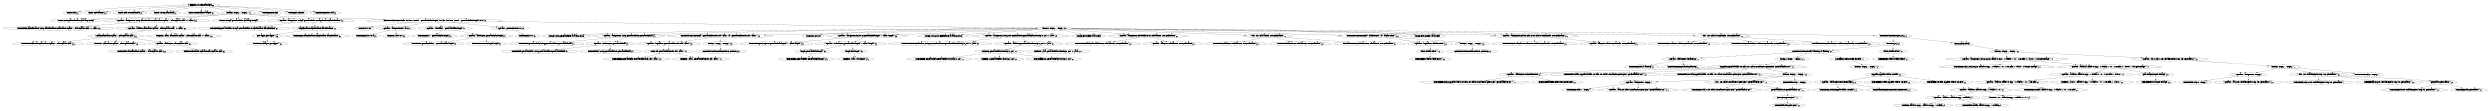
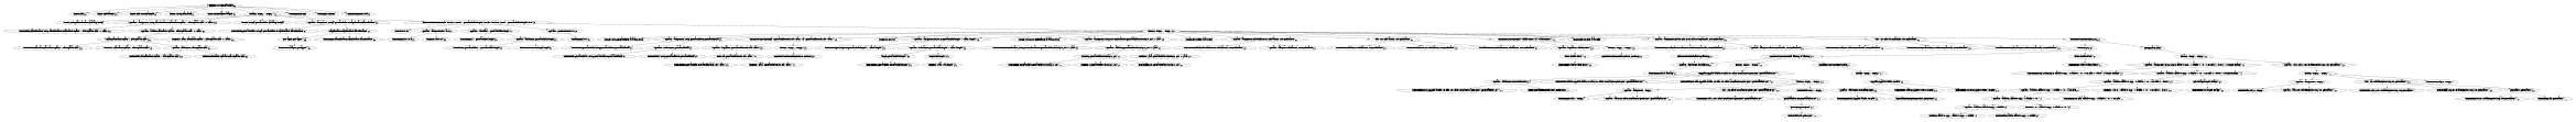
  digraph {
    n1 [label=<(METHOD,moveGeneratedFile)<SUB>580</SUB>>]
    n2 [label=<(PARAM,this)<SUB>580</SUB>>]
    n3 [label=<(PARAM,File baseDir)<SUB>580</SUB>>]
    n4 [label=<(PARAM,File sourceBaseFile)<SUB>580</SUB>>]
    n5 [label=<(PARAM,String classname)<SUB>581</SUB>>]
    n6 [label=<(PARAM,RmicAdapter adapter)<SUB>582</SUB>>]
    n7 [label=<(BLOCK,&lt;empty&gt;,&lt;empty&gt;)<SUB>583</SUB>>]
    n8 [label=<(MODIFIER,PRIVATE)>]
    n9 [label=<(MODIFIER,VIRTUAL)>]
    n10 [label=<(METHOD_RETURN,void)<SUB>580</SUB>>]
    n11 [label=<(LOCAL,String classFileName: java.lang.String)>]
    n12 [label=<(&lt;operator&gt;.assignment,String classFileName = classname.replace('.', File.separatorChar) + &quot;.class&quot;)<SUB>585</SUB>>]
    n13 [label=<(LOCAL,String[] generatedFiles: java.lang.String[])>]
    n14 [label=<(&lt;operator&gt;.assignment,String[] generatedFiles = mapFileName(classFileName))<SUB>587</SUB>>]
    n15 [label=<(CONTROL_STRUCTURE,for (int i = 0; Some(i &lt; generatedFiles.length); i++),for (int i = 0; Some(i &lt; generatedFiles.length); i++))<SUB>590</SUB>>]
    n16 [label=<(IDENTIFIER,classFileName,String classFileName = classname.replace('.', File.separatorChar) + &quot;.class&quot;)<SUB>585</SUB>>]
    n17 [label=<(&lt;operator&gt;.addition,classname.replace('.', File.separatorChar) + &quot;.class&quot;)<SUB>586</SUB>>]
    n18 [label=<(IDENTIFIER,generatedFiles,String[] generatedFiles = mapFileName(classFileName))<SUB>587</SUB>>]
    n19 [label=<(mapFileName,mapFileName(classFileName))<SUB>588</SUB>>]
    n20 [label=<(LOCAL,int i: int)>]
    n21 [label=<(&lt;operator&gt;.assignment,int i = 0)<SUB>590</SUB>>]
    n22 [label=<(&lt;operator&gt;.lessThan,i &lt; generatedFiles.length)<SUB>590</SUB>>]
    n23 [label=<(&lt;operator&gt;.postIncrement,i++)<SUB>590</SUB>>]
    n24 [label=<(BLOCK,&lt;empty&gt;,&lt;empty&gt;)<SUB>590</SUB>>]
    n25 [label=<(replace,classname.replace('.', File.separatorChar))<SUB>586</SUB>>]
    n26 [label=<(LITERAL,&quot;.class&quot;,classname.replace('.', File.separatorChar) + &quot;.class&quot;)<SUB>586</SUB>>]
    n27 [label=<(IDENTIFIER,classname,classname.replace('.', File.separatorChar))<SUB>586</SUB>>]
    n28 [label=<(LITERAL,'.',classname.replace('.', File.separatorChar))<SUB>586</SUB>>]
    n29 [label=<(&lt;operator&gt;.fieldAccess,File.separatorChar)<SUB>586</SUB>>]
    n30 [label=<(IDENTIFIER,File,classname.replace('.', File.separatorChar))<SUB>586</SUB>>]
    n31 [label=<(FIELD_IDENTIFIER,separatorChar,separatorChar)<SUB>586</SUB>>]
    n32 [label=<(getMapper,getMapper())<SUB>588</SUB>>]
    n33 [label=<(IDENTIFIER,classFileName,mapFileName(classFileName))<SUB>588</SUB>>]
    n34 [label=<(IDENTIFIER,adapter,getMapper())<SUB>588</SUB>>]
    n35 [label=<(IDENTIFIER,i,int i = 0)<SUB>590</SUB>>]
    n36 [label=<(LITERAL,0,int i = 0)<SUB>590</SUB>>]
    n37 [label=<(IDENTIFIER,i,i &lt; generatedFiles.length)<SUB>590</SUB>>]
    n38 [label=<(&lt;operator&gt;.fieldAccess,generatedFiles.length)<SUB>590</SUB>>]
    n39 [label=<(IDENTIFIER,i,i++)<SUB>590</SUB>>]
    n40 [label=<(LOCAL,String generatedFile: java.lang.String)>]
    n41 [label=<(&lt;operator&gt;.assignment,String generatedFile = generatedFiles[i])<SUB>591</SUB>>]
    n42 [label=<(CONTROL_STRUCTURE,if (!generatedFile.endsWith(&quot;.class&quot;)),if (!generatedFile.endsWith(&quot;.class&quot;)))<SUB>592</SUB>>]
    n43 [label=<(LOCAL,int pos: int)>]
    n44 [label=<(&lt;operator&gt;.assignment,int pos = generatedFile.length() - &quot;.class&quot;.length())<SUB>598</SUB>>]
    n45 [label=<(LOCAL,String sourceFileName: java.lang.String)>]
    n46 [label=<(&lt;operator&gt;.assignment,String sourceFileName = generatedFile.substring(0, pos) + &quot;.java&quot;)<SUB>599</SUB>>]
    n47 [label=<(LOCAL,File oldFile: java.io.File)>]
    n48 [label=<(&lt;operator&gt;.assignment,File oldFile = new File(baseDir, sourceFileName))<SUB>602</SUB>>]
    n49 [label=<(&lt;init&gt;,new File(baseDir, sourceFileName))<SUB>602</SUB>>]
    n50 [label=<(CONTROL_STRUCTURE,if (!oldFile.exists()),if (!oldFile.exists()))<SUB>603</SUB>>]
    n51 [label=<(LOCAL,File newFile: java.io.File)>]
    n52 [label=<(&lt;operator&gt;.assignment,File newFile = new File(sourceBaseFile, sourceFileName))<SUB>608</SUB>>]
    n53 [label=<(&lt;init&gt;,new File(sourceBaseFile, sourceFileName))<SUB>608</SUB>>]
    n54 [label=<(CONTROL_STRUCTURE,try,try)<SUB>609</SUB>>]
    n55 [label=<(IDENTIFIER,generatedFiles,i &lt; generatedFiles.length)<SUB>590</SUB>>]
    n56 [label=<(FIELD_IDENTIFIER,length,length)<SUB>590</SUB>>]
    n57 [label=<(IDENTIFIER,generatedFile,String generatedFile = generatedFiles[i])<SUB>591</SUB>>]
    n58 [label=<(&lt;operator&gt;.indexAccess,generatedFiles[i])<SUB>591</SUB>>]
    n59 [label=<(&lt;operator&gt;.logicalNot,!generatedFile.endsWith(&quot;.class&quot;))<SUB>592</SUB>>]
    n60 [label=<(BLOCK,&lt;empty&gt;,&lt;empty&gt;)<SUB>592</SUB>>]
    n61 [label=<(IDENTIFIER,pos,int pos = generatedFile.length() - &quot;.class&quot;.length())<SUB>598</SUB>>]
    n62 [label=<(&lt;operator&gt;.subtraction,generatedFile.length() - &quot;.class&quot;.length())<SUB>598</SUB>>]
    n63 [label=<(IDENTIFIER,sourceFileName,String sourceFileName = generatedFile.substring(0, pos) + &quot;.java&quot;)<SUB>599</SUB>>]
    n64 [label=<(&lt;operator&gt;.addition,generatedFile.substring(0, pos) + &quot;.java&quot;)<SUB>600</SUB>>]
    n65 [label=<(IDENTIFIER,oldFile,File oldFile = new File(baseDir, sourceFileName))<SUB>602</SUB>>]
    n66 [label=<(&lt;operator&gt;.alloc,new File(baseDir, sourceFileName))<SUB>602</SUB>>]
    n67 [label=<(IDENTIFIER,oldFile,new File(baseDir, sourceFileName))<SUB>602</SUB>>]
    n68 [label=<(IDENTIFIER,baseDir,new File(baseDir, sourceFileName))<SUB>602</SUB>>]
    n69 [label=<(IDENTIFIER,sourceFileName,new File(baseDir, sourceFileName))<SUB>602</SUB>>]
    n70 [label=<(&lt;operator&gt;.logicalNot,!oldFile.exists())<SUB>603</SUB>>]
    n71 [label=<(BLOCK,&lt;empty&gt;,&lt;empty&gt;)<SUB>603</SUB>>]
    n72 [label=<(IDENTIFIER,newFile,File newFile = new File(sourceBaseFile, sourceFileName))<SUB>608</SUB>>]
    n73 [label=<(&lt;operator&gt;.alloc,new File(sourceBaseFile, sourceFileName))<SUB>608</SUB>>]
    n74 [label=<(IDENTIFIER,newFile,new File(sourceBaseFile, sourceFileName))<SUB>608</SUB>>]
    n75 [label=<(IDENTIFIER,sourceBaseFile,new File(sourceBaseFile, sourceFileName))<SUB>608</SUB>>]
    n76 [label=<(IDENTIFIER,sourceFileName,new File(sourceBaseFile, sourceFileName))<SUB>608</SUB>>]
    n77 [label=<(BLOCK,try,try)<SUB>609</SUB>>]
    n78 [label=<(BLOCK,catch,catch)>]
    n79 [label=<(IDENTIFIER,generatedFiles,String generatedFile = generatedFiles[i])<SUB>591</SUB>>]
    n80 [label=<(IDENTIFIER,i,String generatedFile = generatedFiles[i])<SUB>591</SUB>>]
    n81 [label=<(endsWith,generatedFile.endsWith(&quot;.class&quot;))<SUB>592</SUB>>]
    n82 [label=<(CONTROL_STRUCTURE,continue;,continue;)<SUB>595</SUB>>]
    n83 [label=<(IDENTIFIER,generatedFile,generatedFile.endsWith(&quot;.class&quot;))<SUB>592</SUB>>]
    n84 [label=<(LITERAL,&quot;.class&quot;,generatedFile.endsWith(&quot;.class&quot;))<SUB>592</SUB>>]
    n85 [label=<(length,generatedFile.length())<SUB>598</SUB>>]
    n86 [label=<(length,this.length())<SUB>598</SUB>>]
    n87 [label=<(IDENTIFIER,generatedFile,generatedFile.length())<SUB>598</SUB>>]
    n88 [label=<(LITERAL,&quot;.class&quot;,this.length())<SUB>598</SUB>>]
    n89 [label=<(substring,generatedFile.substring(0, pos))<SUB>600</SUB>>]
    n90 [label=<(LITERAL,&quot;.java&quot;,generatedFile.substring(0, pos) + &quot;.java&quot;)<SUB>600</SUB>>]
    n91 [label=<(IDENTIFIER,generatedFile,generatedFile.substring(0, pos))<SUB>600</SUB>>]
    n92 [label=<(LITERAL,0,generatedFile.substring(0, pos))<SUB>600</SUB>>]
    n93 [label=<(IDENTIFIER,pos,generatedFile.substring(0, pos))<SUB>600</SUB>>]
    n94 [label=<(exists,oldFile.exists())<SUB>603</SUB>>]
    n95 [label=<(CONTROL_STRUCTURE,continue;,continue;)<SUB>605</SUB>>]
    n96 [label=<(IDENTIFIER,oldFile,oldFile.exists())<SUB>603</SUB>>]
    n97 [label=<(CONTROL_STRUCTURE,if (filtering),if (filtering))<SUB>610</SUB>>]
    n98 [label=<(delete,oldFile.delete())<SUB>617</SUB>>]
    n99 [label=<(BLOCK,&lt;empty&gt;,&lt;empty&gt;)<SUB>618</SUB>>]
    n100 [label=<(&lt;operator&gt;.fieldAccess,this.filtering)<SUB>610</SUB>>]
    n101 [label=<(BLOCK,&lt;empty&gt;,&lt;empty&gt;)<SUB>610</SUB>>]
    n102 [label=<(CONTROL_STRUCTURE,else,else)<SUB>614</SUB>>]
    n103 [label=<(IDENTIFIER,oldFile,oldFile.delete())<SUB>617</SUB>>]
    n104 [label=<(IDENTIFIER,this,if (filtering))<SUB>610</SUB>>]
    n105 [label=<(FIELD_IDENTIFIER,filtering,filtering)<SUB>610</SUB>>]
    n106 [label=<(copyFile,copyFile(oldFile, newFile, new FilterSetCollection(getProject().getGlobalFilterSet())))<SUB>611</SUB>>]
    n107 [label=<(BLOCK,&lt;empty&gt;,&lt;empty&gt;)<SUB>614</SUB>>]
    n108 [label=<(&lt;operator&gt;.fieldAccess,Rmic.FILE_UTILS)<SUB>611</SUB>>]
    n109 [label=<(IDENTIFIER,oldFile,copyFile(oldFile, newFile, new FilterSetCollection(getProject().getGlobalFilterSet())))<SUB>611</SUB>>]
    n110 [label=<(IDENTIFIER,newFile,copyFile(oldFile, newFile, new FilterSetCollection(getProject().getGlobalFilterSet())))<SUB>611</SUB>>]
    n111 [label=<(BLOCK,&lt;empty&gt;,&lt;empty&gt;)<SUB>612</SUB>>]
    n112 [label=<(IDENTIFIER,Rmic,copyFile(oldFile, newFile, new FilterSetCollection(getProject().getGlobalFilterSet())))<SUB>611</SUB>>]
    n113 [label=<(FIELD_IDENTIFIER,FILE_UTILS,FILE_UTILS)<SUB>611</SUB>>]
    n114 [label=<(&lt;operator&gt;.assignment,&lt;empty&gt;)>]
    n115 [label=<(&lt;init&gt;,new FilterSetCollection(getProject().getGlobalFilterSet()))<SUB>612</SUB>>]
    n116 [label=<(IDENTIFIER,$obj11,&lt;empty&gt;)>]
    n117 [label=<(IDENTIFIER,$obj11,&lt;empty&gt;)>]
    n118 [label=<(&lt;operator&gt;.alloc,new FilterSetCollection(getProject().getGlobalFilterSet()))<SUB>612</SUB>>]
    n119 [label=<(IDENTIFIER,$obj11,new FilterSetCollection(getProject().getGlobalFilterSet()))>]
    n120 [label=<(getGlobalFilterSet,getGlobalFilterSet())<SUB>612</SUB>>]
    n121 [label=<(getProject,getProject())<SUB>612</SUB>>]
    n122 [label=<(IDENTIFIER,this,getProject())<SUB>612</SUB>>]
    n123 [label=<(copyFile,copyFile(oldFile, newFile))<SUB>615</SUB>>]
    n124 [label=<(&lt;operator&gt;.fieldAccess,Rmic.FILE_UTILS)<SUB>615</SUB>>]
    n125 [label=<(IDENTIFIER,oldFile,copyFile(oldFile, newFile))<SUB>615</SUB>>]
    n126 [label=<(IDENTIFIER,newFile,copyFile(oldFile, newFile))<SUB>615</SUB>>]
    n127 [label=<(IDENTIFIER,Rmic,copyFile(oldFile, newFile))<SUB>615</SUB>>]
    n128 [label=<(FIELD_IDENTIFIER,FILE_UTILS,FILE_UTILS)<SUB>615</SUB>>]
    n129 [label=<(&lt;operator&gt;.assignment,String msg = &quot;Failed to copy &quot; + oldFile + &quot; to &quot; + newFile + &quot; due to &quot; + ioe.getMessage())<SUB>619</SUB>>]
    n130 [label=<(&lt;operator&gt;.throw,throw new BuildException(msg, ioe, getLocation());)<SUB>621</SUB>>]
    n131 [label=<(IDENTIFIER,msg,String msg = &quot;Failed to copy &quot; + oldFile + &quot; to &quot; + newFile + &quot; due to &quot; + ioe.getMessage())<SUB>619</SUB>>]
    n132 [label=<(&lt;operator&gt;.addition,&quot;Failed to copy &quot; + oldFile + &quot; to &quot; + newFile + &quot; due to &quot; + ioe.getMessage())<SUB>619</SUB>>]
    n133 [label=<(BLOCK,&lt;empty&gt;,&lt;empty&gt;)<SUB>621</SUB>>]
    n134 [label=<(&lt;operator&gt;.addition,&quot;Failed to copy &quot; + oldFile + &quot; to &quot; + newFile + &quot; due to &quot;)<SUB>619</SUB>>]
    n135 [label=<(getMessage,ioe.getMessage())<SUB>620</SUB>>]
    n136 [label=<(&lt;operator&gt;.addition,&quot;Failed to copy &quot; + oldFile + &quot; to &quot; + newFile)<SUB>619</SUB>>]
    n137 [label=<(LITERAL,&quot; due to &quot;,&quot;Failed to copy &quot; + oldFile + &quot; to &quot; + newFile + &quot; due to &quot;)<SUB>620</SUB>>]
    n138 [label=<(IDENTIFIER,ioe,ioe.getMessage())<SUB>620</SUB>>]
    n139 [label=<(&lt;operator&gt;.addition,&quot;Failed to copy &quot; + oldFile + &quot; to &quot;)<SUB>619</SUB>>]
    n140 [label=<(IDENTIFIER,newFile,&quot;Failed to copy &quot; + oldFile + &quot; to &quot; + newFile)<SUB>620</SUB>>]
    n141 [label=<(&lt;operator&gt;.addition,&quot;Failed to copy &quot; + oldFile)<SUB>619</SUB>>]
    n142 [label=<(LITERAL,&quot; to &quot;,&quot;Failed to copy &quot; + oldFile + &quot; to &quot;)<SUB>619</SUB>>]
    n143 [label=<(LITERAL,&quot;Failed to copy &quot;,&quot;Failed to copy &quot; + oldFile)<SUB>619</SUB>>]
    n144 [label=<(IDENTIFIER,oldFile,&quot;Failed to copy &quot; + oldFile)<SUB>619</SUB>>]
    n145 [label=<(&lt;operator&gt;.assignment,&lt;empty&gt;)>]
    n146 [label=<(&lt;init&gt;,new BuildException(msg, ioe, getLocation()))<SUB>621</SUB>>]
    n147 [label=<(IDENTIFIER,$obj12,&lt;empty&gt;)>]
    n148 [label=<(IDENTIFIER,$obj12,&lt;empty&gt;)>]
    n149 [label=<(&lt;operator&gt;.alloc,new BuildException(msg, ioe, getLocation()))<SUB>621</SUB>>]
    n150 [label=<(IDENTIFIER,$obj12,new BuildException(msg, ioe, getLocation()))>]
    n151 [label=<(IDENTIFIER,msg,new BuildException(msg, ioe, getLocation()))<SUB>621</SUB>>]
    n152 [label=<(getLocation,getLocation())<SUB>621</SUB>>]
    n153 [label=<(IDENTIFIER,ioe,new BuildException(msg, ioe, getLocation()))<SUB>621</SUB>>]
    n154 [label=<(IDENTIFIER,this,getLocation())<SUB>621</SUB>>]
    n1 -> n2
    n1 -> n3
    n1 -> n4
    n1 -> n5
    n1 -> n6
    n1 -> n7
    n1 -> n8
    n1 -> n9
    n1 -> n10
    n7 -> n11
    n7 -> n12
    n7 -> n13
    n7 -> n14
    n7 -> n15
    n12 -> n16
    n12 -> n17
    n14 -> n18
    n14 -> n19
    n15 -> n20
    n15 -> n21
    n15 -> n22
    n15 -> n23
    n15 -> n24
    n17 -> n25
    n17 -> n26
    n19 -> n32
    n19 -> n33
    n21 -> n35
    n21 -> n36
    n22 -> n37
    n22 -> n38
    n23 -> n39
    n24 -> n40
    n24 -> n41
    n24 -> n42
    n24 -> n43
    n24 -> n44
    n24 -> n45
    n24 -> n46
    n24 -> n47
    n24 -> n48
    n24 -> n49
    n24 -> n50
    n24 -> n51
    n24 -> n52
    n24 -> n53
    n24 -> n54
    n25 -> n27
    n25 -> n28
    n25 -> n29
    n29 -> n30
    n29 -> n31
    n32 -> n34
    n38 -> n55
    n38 -> n56
    n41 -> n57
    n41 -> n58
    n42 -> n59
    n42 -> n60
    n44 -> n61
    n44 -> n62
    n46 -> n63
    n46 -> n64
    n48 -> n65
    n48 -> n66
    n49 -> n67
    n49 -> n68
    n49 -> n69
    n50 -> n70
    n50 -> n71
    n52 -> n72
    n52 -> n73
    n53 -> n74
    n53 -> n75
    n53 -> n76
    n54 -> n77
    n54 -> n78
    n58 -> n79
    n58 -> n80
    n59 -> n81
    n60 -> n82
    n62 -> n85
    n62 -> n86
    n64 -> n89
    n64 -> n90
    n70 -> n94
    n71 -> n95
    n77 -> n97
    n77 -> n98
    n78 -> n99
    n81 -> n83
    n81 -> n84
    n85 -> n87
    n86 -> n88
    n89 -> n91
    n89 -> n92
    n89 -> n93
    n94 -> n96
    n97 -> n100
    n97 -> n101
    n97 -> n102
    n98 -> n103
    n99 -> n129
    n99 -> n130
    n100 -> n104
-   n100 -> n105
+   n105 -> n100
    n101 -> n106
    n102 -> n107
    n106 -> n108
    n106 -> n109
    n106 -> n110
    n106 -> n111
    n107 -> n123
    n108 -> n112
    n108 -> n113
    n111 -> n114
    n111 -> n115
    n111 -> n116
    n114 -> n117
    n114 -> n118
    n115 -> n119
    n115 -> n120
    n120 -> n121
    n121 -> n122
    n123 -> n124
    n123 -> n125
    n123 -> n126
    n124 -> n127
    n124 -> n128
    n129 -> n131
    n129 -> n132
    n130 -> n133
    n132 -> n134
    n132 -> n135
    n133 -> n145
    n133 -> n146
    n133 -> n147
    n134 -> n136
    n134 -> n137
    n135 -> n138
    n136 -> n139
    n136 -> n140
    n139 -> n141
    n139 -> n142
    n141 -> n143
    n141 -> n144
    n145 -> n148
    n145 -> n149
    n146 -> n150
    n146 -> n151
    n146 -> n152
    n152 -> n153
    n152 -> n154
  }
